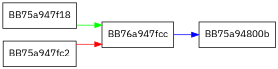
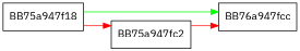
  digraph {
    fontname="IBM Plex Sans"
    rankdir=LR
    splines=ortho
    node [fontname="IBM Plex Sans" shape=box]
    edge [color=red fontname="IBM Plex Sans"]
    n1 [label=BB76a947fcc]
    BB75a947f18
    n3 [label=BB75a947fc2]
-   BB75a94800b
-   n1 -> BB75a94800b [color=blue]
    BB75a947f18 -> n1 [color=green]
+   BB75a947f18 -> n3
    n3 -> n1
  }
